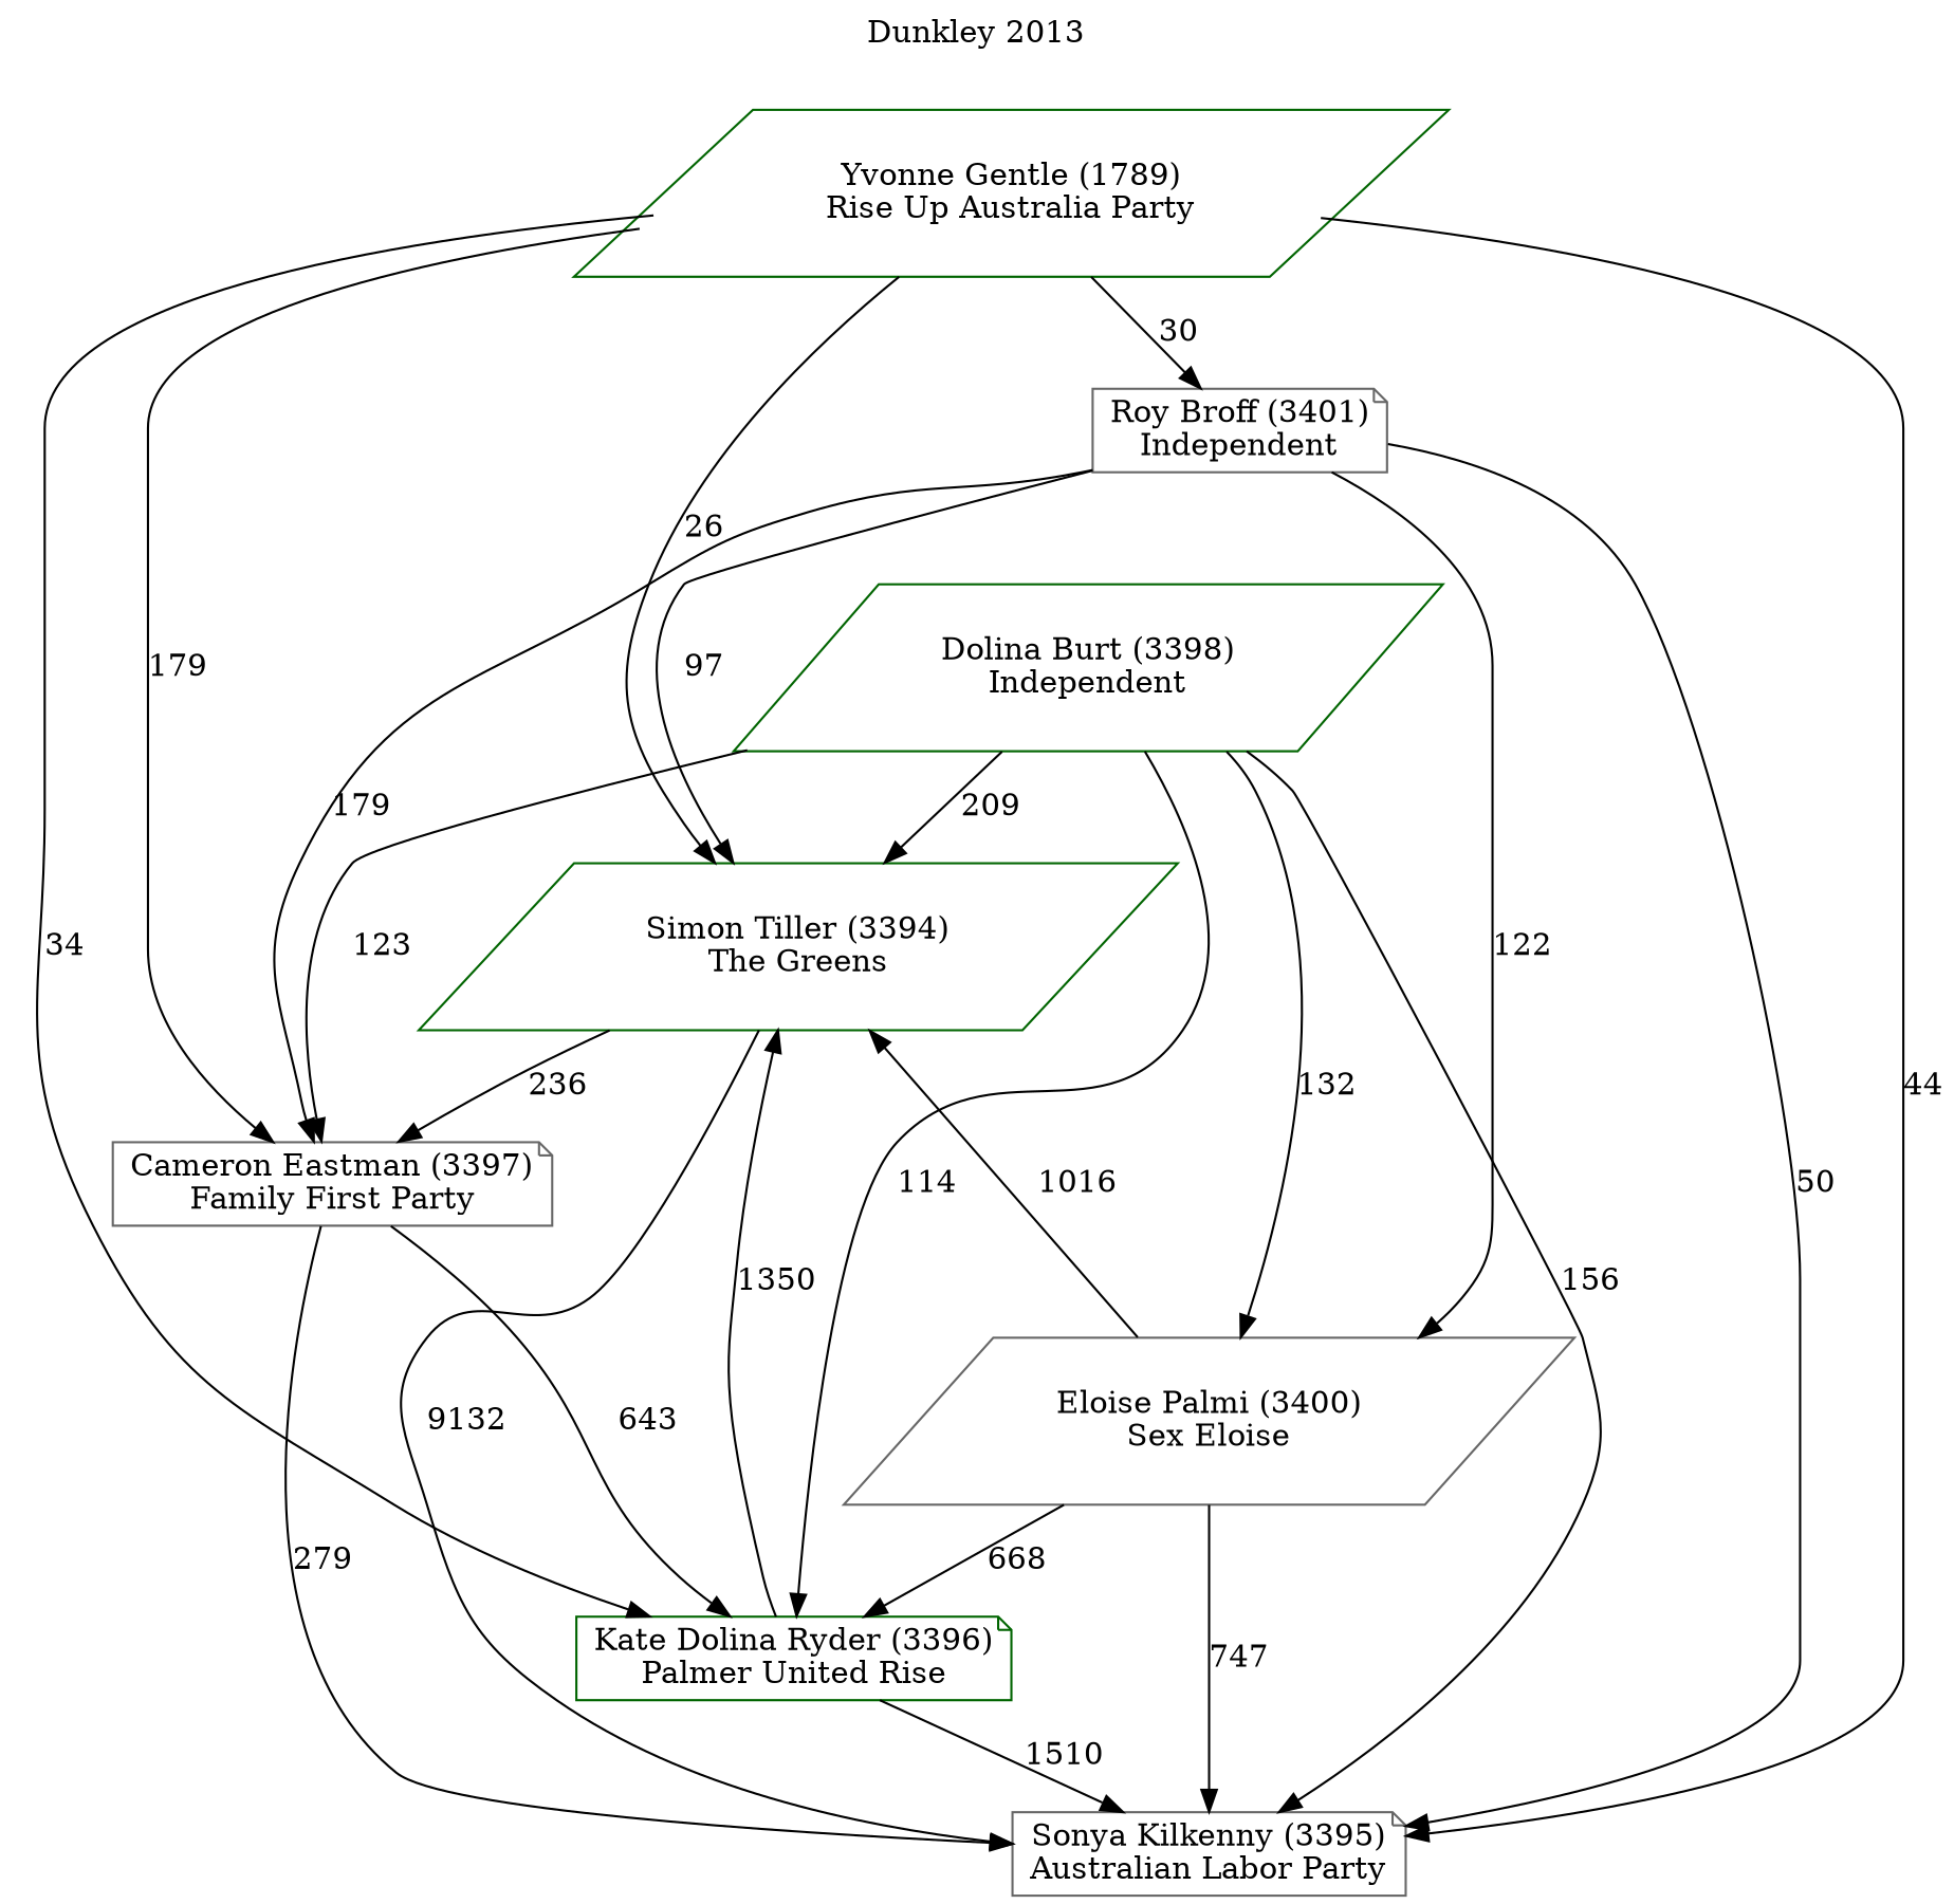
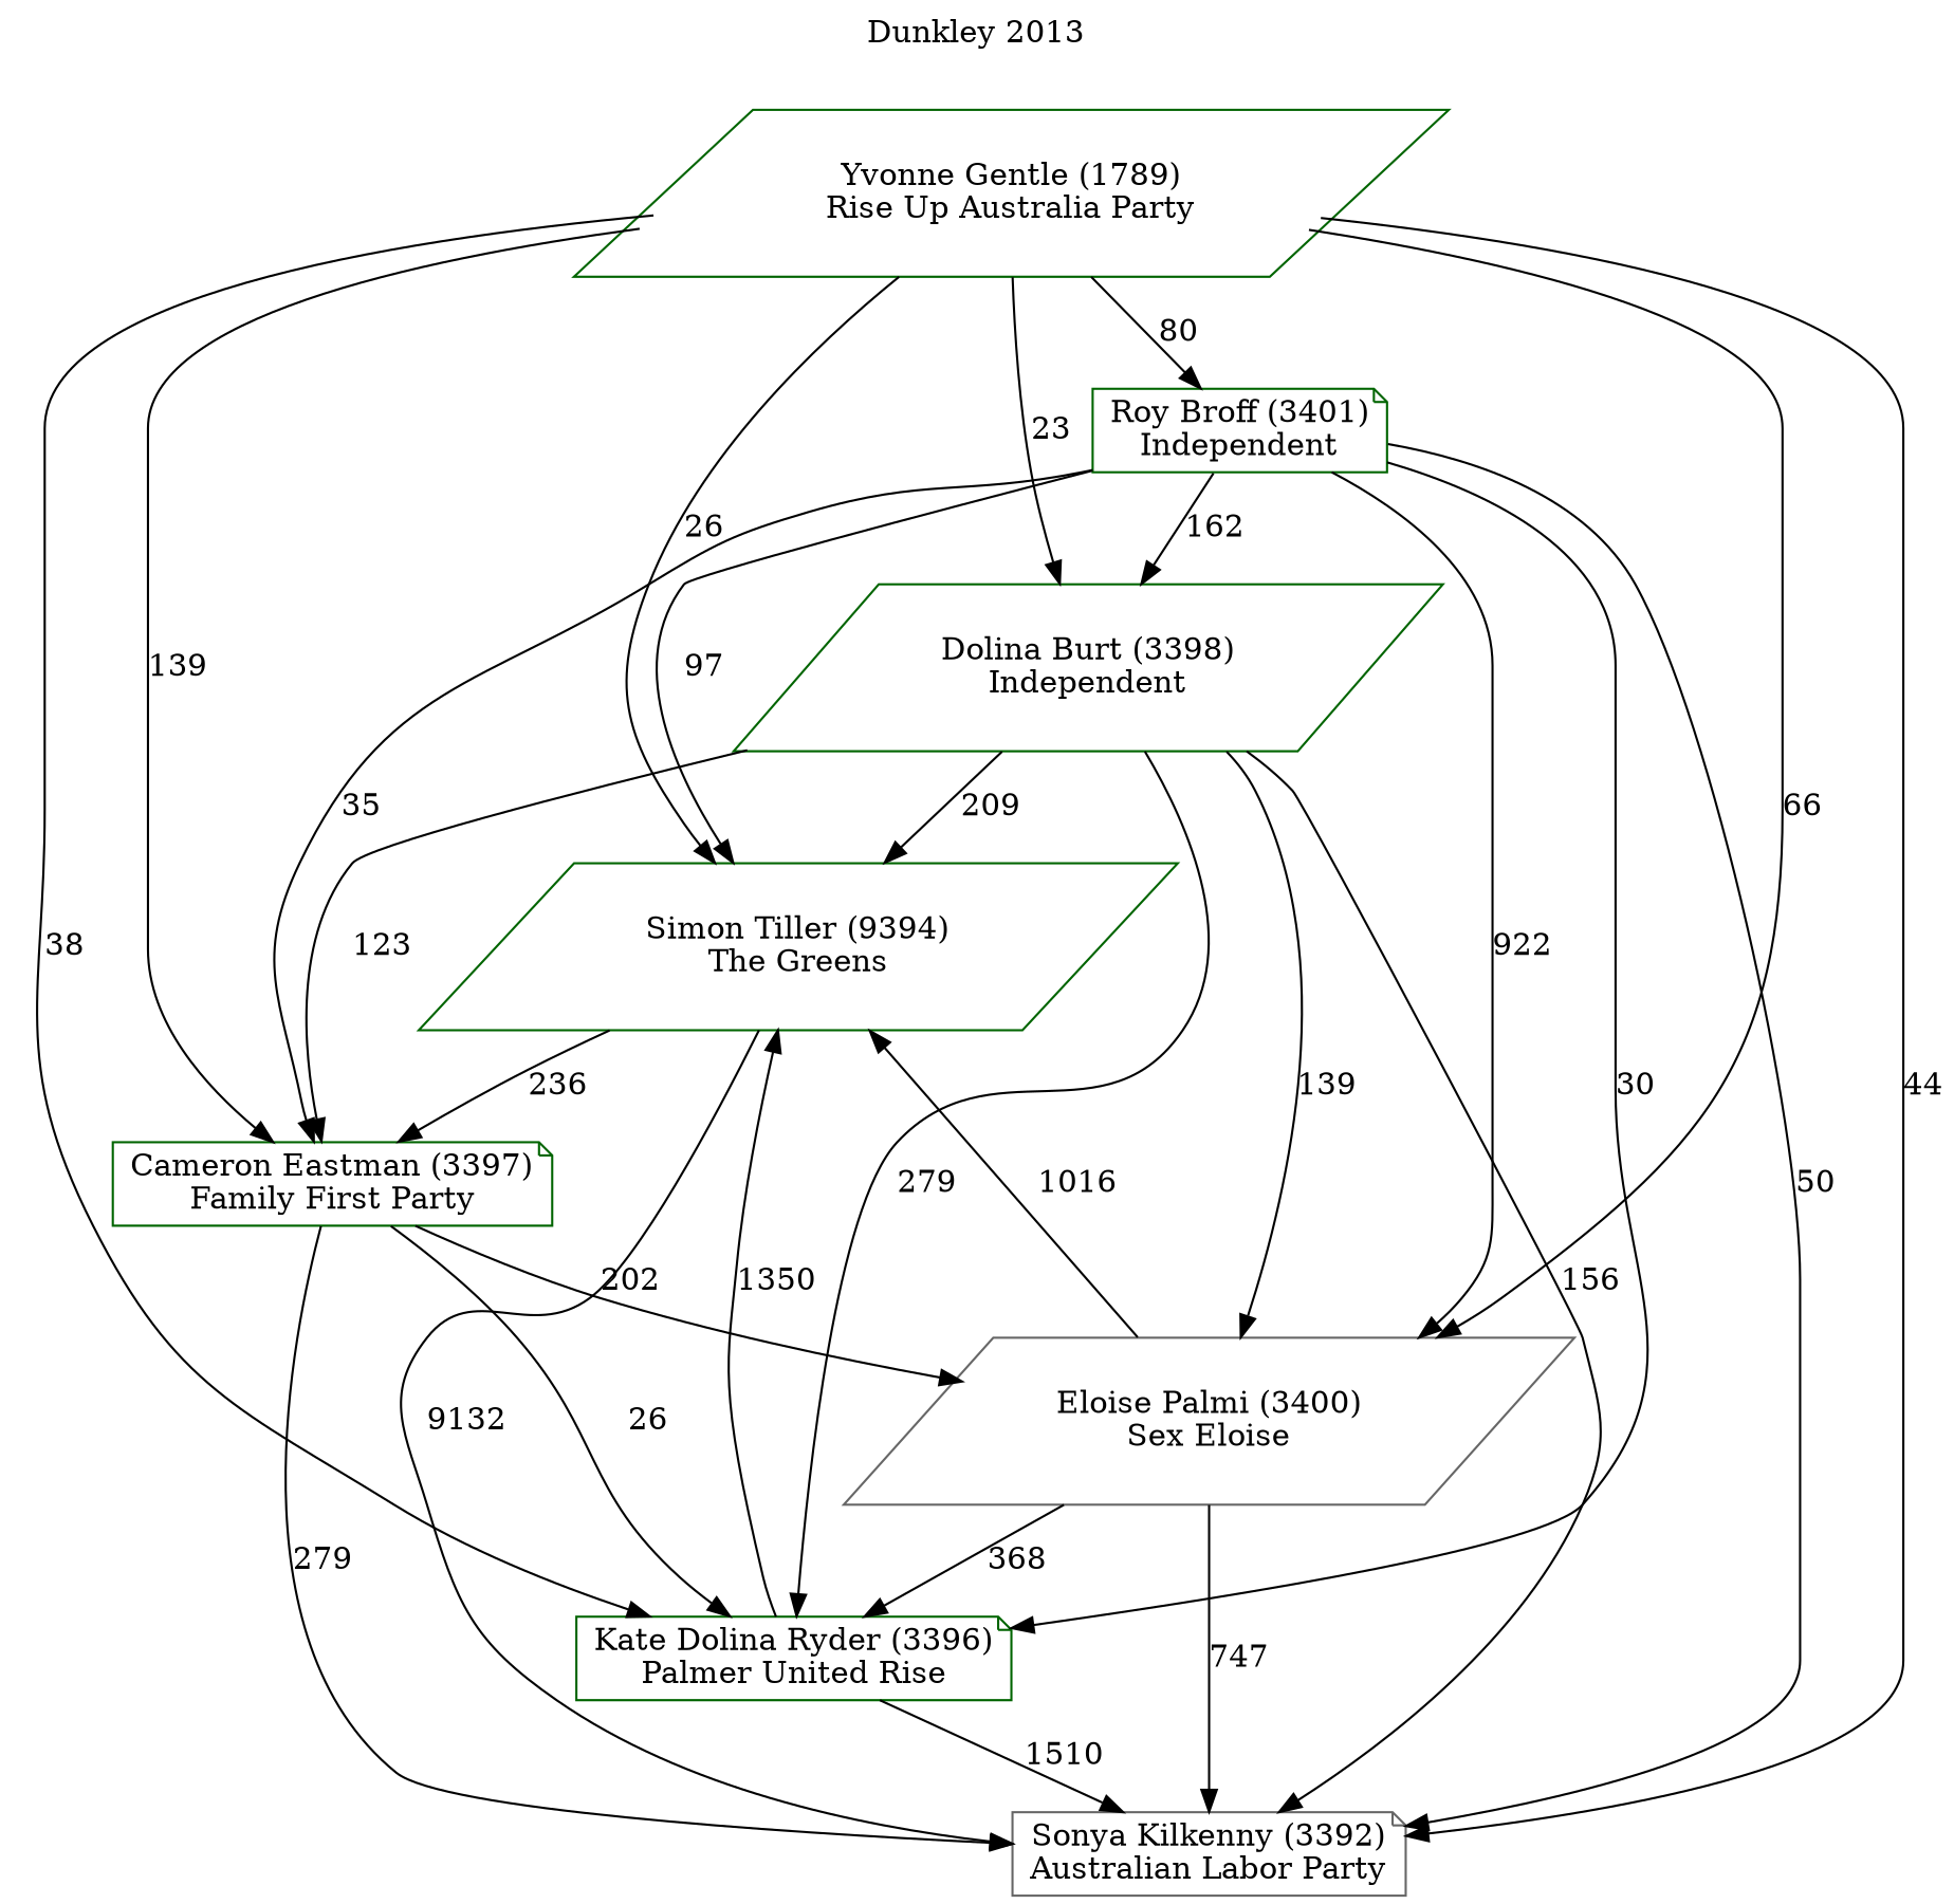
  digraph {
    label="Dunkley 2013"
    labelloc=t
    mclimit=10
    node [color=darkgreen shape=note]
-   n1 [color=gray40 label="Sonya Kilkenny (3395)\nAustralian Labor Party"]
-   n2 [label="Simon Tiller (3394)\nThe Greens" shape=parallelogram]
-   n3 [color=gray40 label="Cameron Eastman (3397)\nFamily First Party"]
+   n1 [color=gray40 label="Sonya Kilkenny (3392)\nAustralian Labor Party"]
+   n2 [label="Simon Tiller (9394)\nThe Greens" shape=parallelogram]
+   n3 [label="Cameron Eastman (3397)\nFamily First Party"]
    n4 [label="Kate Dolina Ryder (3396)\nPalmer United Rise"]
    n5 [color=gray40 label="Eloise Palmi (3400)\nSex Eloise" shape=parallelogram]
    n6 [label="Dolina Burt (3398)\nIndependent" shape=parallelogram]
-   n7 [color=gray40 label="Roy Broff (3401)\nIndependent"]
+   n7 [label="Roy Broff (3401)\nIndependent"]
    n8 [label="Yvonne Gentle (1789)\nRise Up Australia Party" shape=parallelogram]
    n2 -> n1 [label=9132]
    n2 -> n3 [label=236]
    n3 -> n1 [label=279]
-   n3 -> n4 [label=643]
+   n3 -> n4 [label=26]
+   n3 -> n5 [label=202]
    n4 -> n1 [label=1510]
    n4 -> n2 [label=1350]
    n5 -> n1 [label=747]
    n5 -> n2 [label=1016]
-   n5 -> n4 [label=668]
+   n5 -> n4 [label=368]
    n6 -> n1 [label=156]
    n6 -> n2 [label=209]
    n6 -> n3 [label=123]
-   n6 -> n4 [label=114]
-   n6 -> n5 [label=132]
+   n6 -> n4 [label=279]
+   n6 -> n5 [label=139]
    n7 -> n1 [label=50]
    n7 -> n2 [label=97]
-   n7 -> n3 [label=179]
-   n7 -> n5 [label=122]
+   n7 -> n3 [label=35]
+   n7 -> n4 [label=30]
+   n7 -> n5 [label=922]
+   n7 -> n6 [label=162]
    n8 -> n1 [label=44]
    n8 -> n2 [label=26]
-   n8 -> n3 [label=179]
-   n8 -> n4 [label=34]
-   n8 -> n7 [label=30]
+   n8 -> n3 [label=139]
+   n8 -> n4 [label=38]
+   n8 -> n5 [label=66]
+   n8 -> n6 [label=23]
+   n8 -> n7 [label=80]
  }
